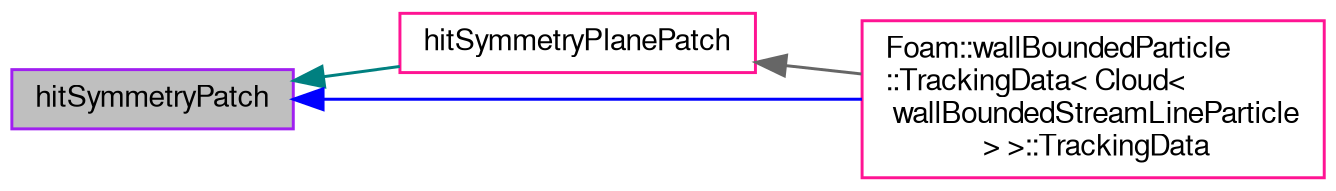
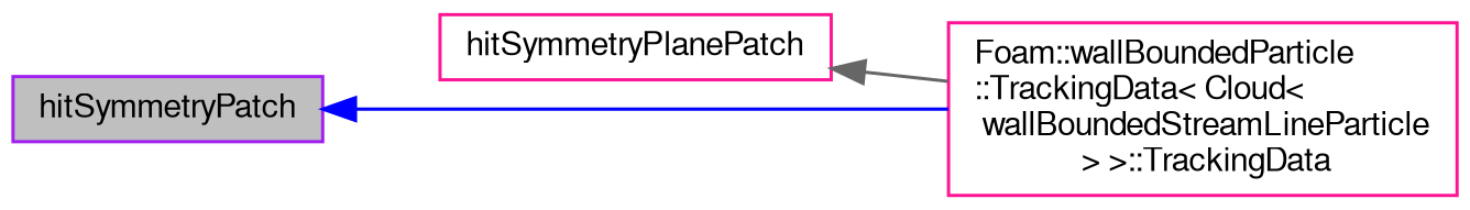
  digraph {
    rankdir=LR
    node [color=deeppink fontname=FreeSans fontsize=10 shape=record]
    edge [dir=back fontname=FreeSans fontsize=10 labelfontname=FreeSans labelfontsize=10 style=solid]
    n1 [color=purple fillcolor=grey75 fontcolor=black height=0.2 label=hitSymmetryPatch style=filled width=0.4]
    n2 [height=0.2 label=hitSymmetryPlanePatch width=0.4]
    n3 [height=0.2 label="Foam::wallBoundedParticle\l::TrackingData\< Cloud\<\l wallBoundedStreamLineParticle\l \> \>::TrackingData" width=0.4]
-   n1 -> n2 [color=teal]
    n1 -> n3 [color=blue]
    n2 -> n3 [color=gray40]
  }
